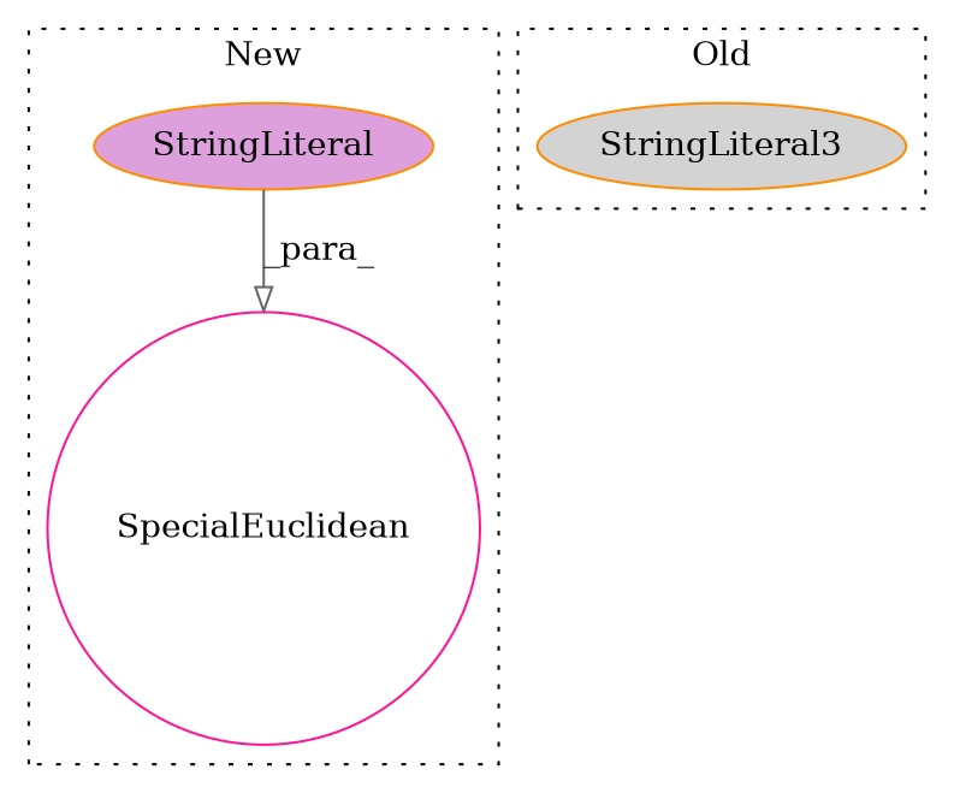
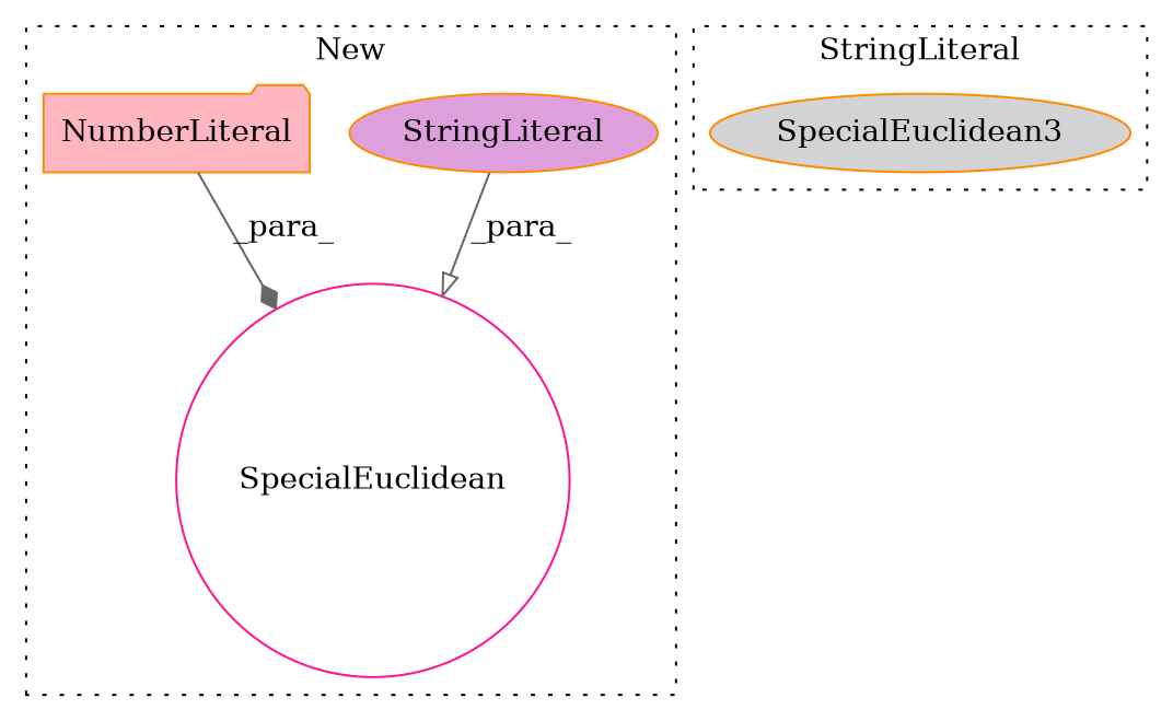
  digraph {
    node [a=32 shape=ellipse style=filled color=darkorange]
    edge [color=gray40]
    n1 [l="17,1" label=SpecialEuclidean s="612,639" shape=circle fillcolor=white color=deeppink]
    n2 [a=45 l=8 label=StringLiteral s=631 fillcolor=plum]
-   n4 [l=19 label=StringLiteral3 s=605 fillcolor=lightgrey]
+   n3 [a=34 l=1 label=NumberLiteral s=629 shape=folder fillcolor=lightpink]
+   n4 [l=19 label=SpecialEuclidean3 s=605 fillcolor=lightgrey]
    subgraph cluster_1 {
      label=New
      style=dotted
      n1
      n2
+     n3
    }
    subgraph cluster_2 {
-     label=Old
+     label=StringLiteral
      style=dotted
      n4
    }
    n2 -> n1 [label=_para_ arrowhead=onormal]
+   n3 -> n1 [label=_para_ arrowhead=diamond]
  }
